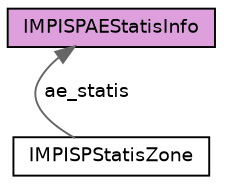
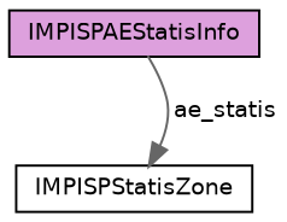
  digraph {
    node [color=black fontname=Helvetica fontsize=10 shape=record style=filled]
    n1 [fillcolor=plum fontcolor=black height=0.2 label=IMPISPAEStatisInfo width=0.4]
    n2 [fillcolor=white height=0.2 label=IMPISPStatisZone width=0.4]
-   n1 -> n2 [color=gray40 dir=back fontname=Helvetica fontsize=10 label=" ae_statis" labelfontname=Helvetica labelfontsize=10 style=solid]
+   n2 -> n1 [color=gray40 dir=back fontname=Helvetica fontsize=10 label=" ae_statis" labelfontname=Helvetica labelfontsize=10 style=solid]
  }
